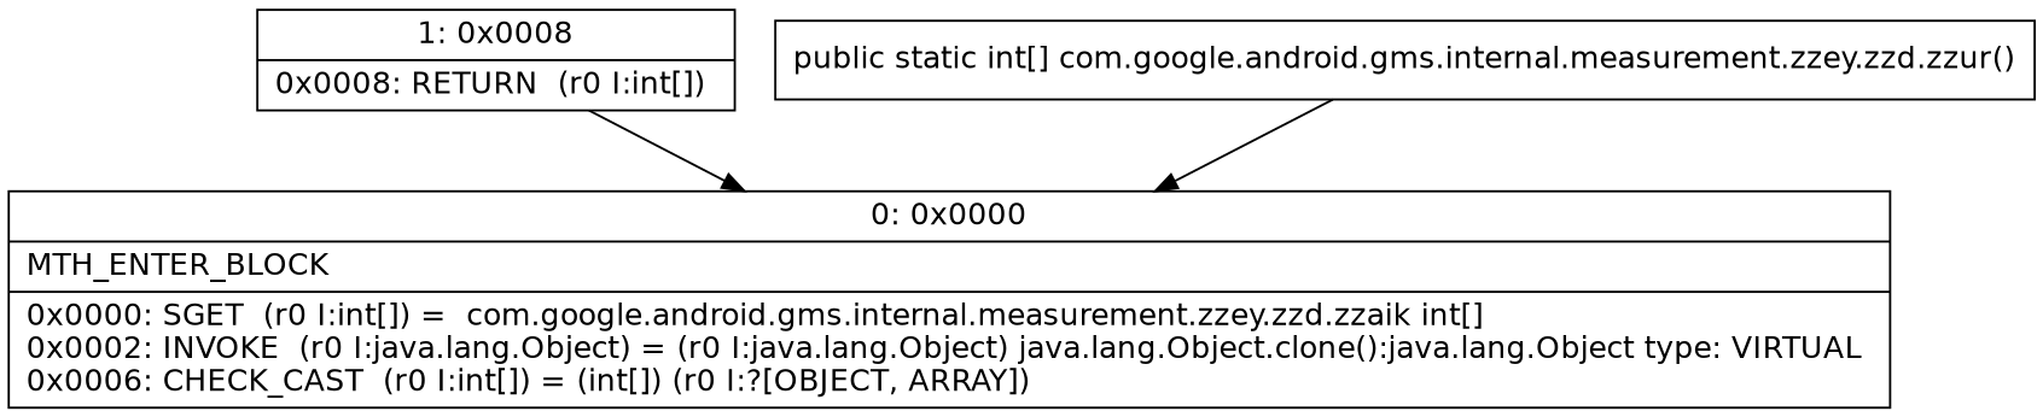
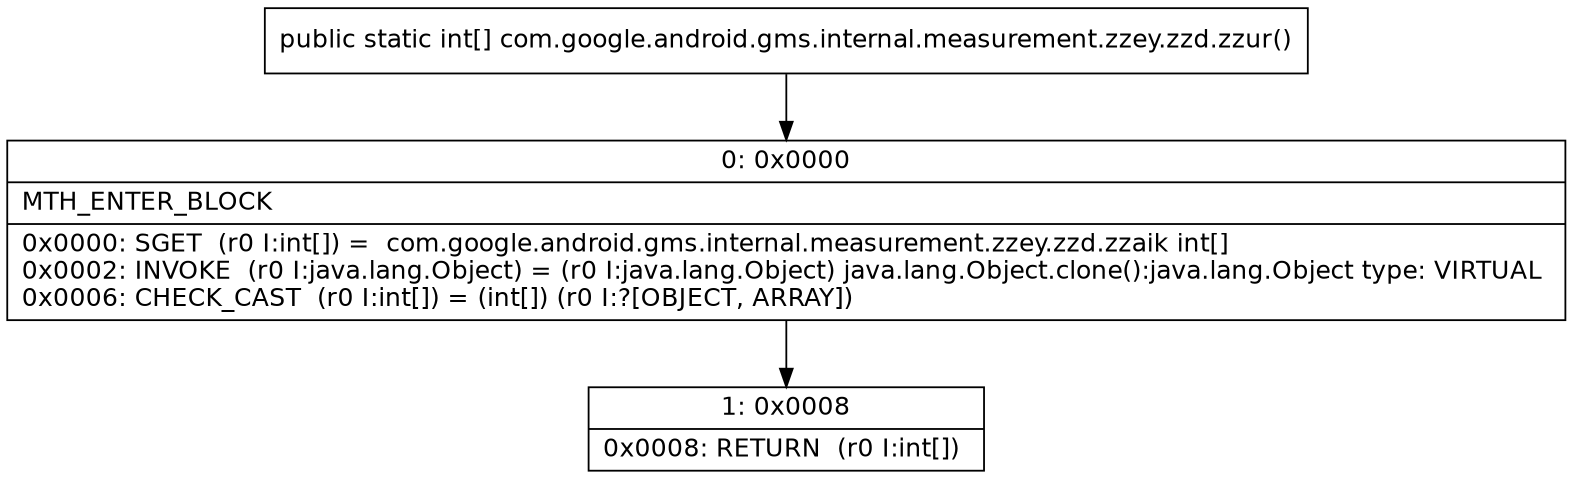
  digraph {
    fontname="DejaVu Sans"
    node [shape=record fontname="DejaVu Sans"]
    edge [fontname="DejaVu Sans"]
    n1 [label="{0\:\ 0x0000|MTH_ENTER_BLOCK\l|0x0000: SGET  (r0 I:int[]) =  com.google.android.gms.internal.measurement.zzey.zzd.zzaik int[] \l0x0002: INVOKE  (r0 I:java.lang.Object) = (r0 I:java.lang.Object) java.lang.Object.clone():java.lang.Object type: VIRTUAL \l0x0006: CHECK_CAST  (r0 I:int[]) = (int[]) (r0 I:?[OBJECT, ARRAY]) \l}"]
    n2 [label="{1\:\ 0x0008|0x0008: RETURN  (r0 I:int[]) \l}"]
    n3 [label="{public static int[] com.google.android.gms.internal.measurement.zzey.zzd.zzur() }"]
-   n2 -> n1
+   n1 -> n2
    n3 -> n1
  }
